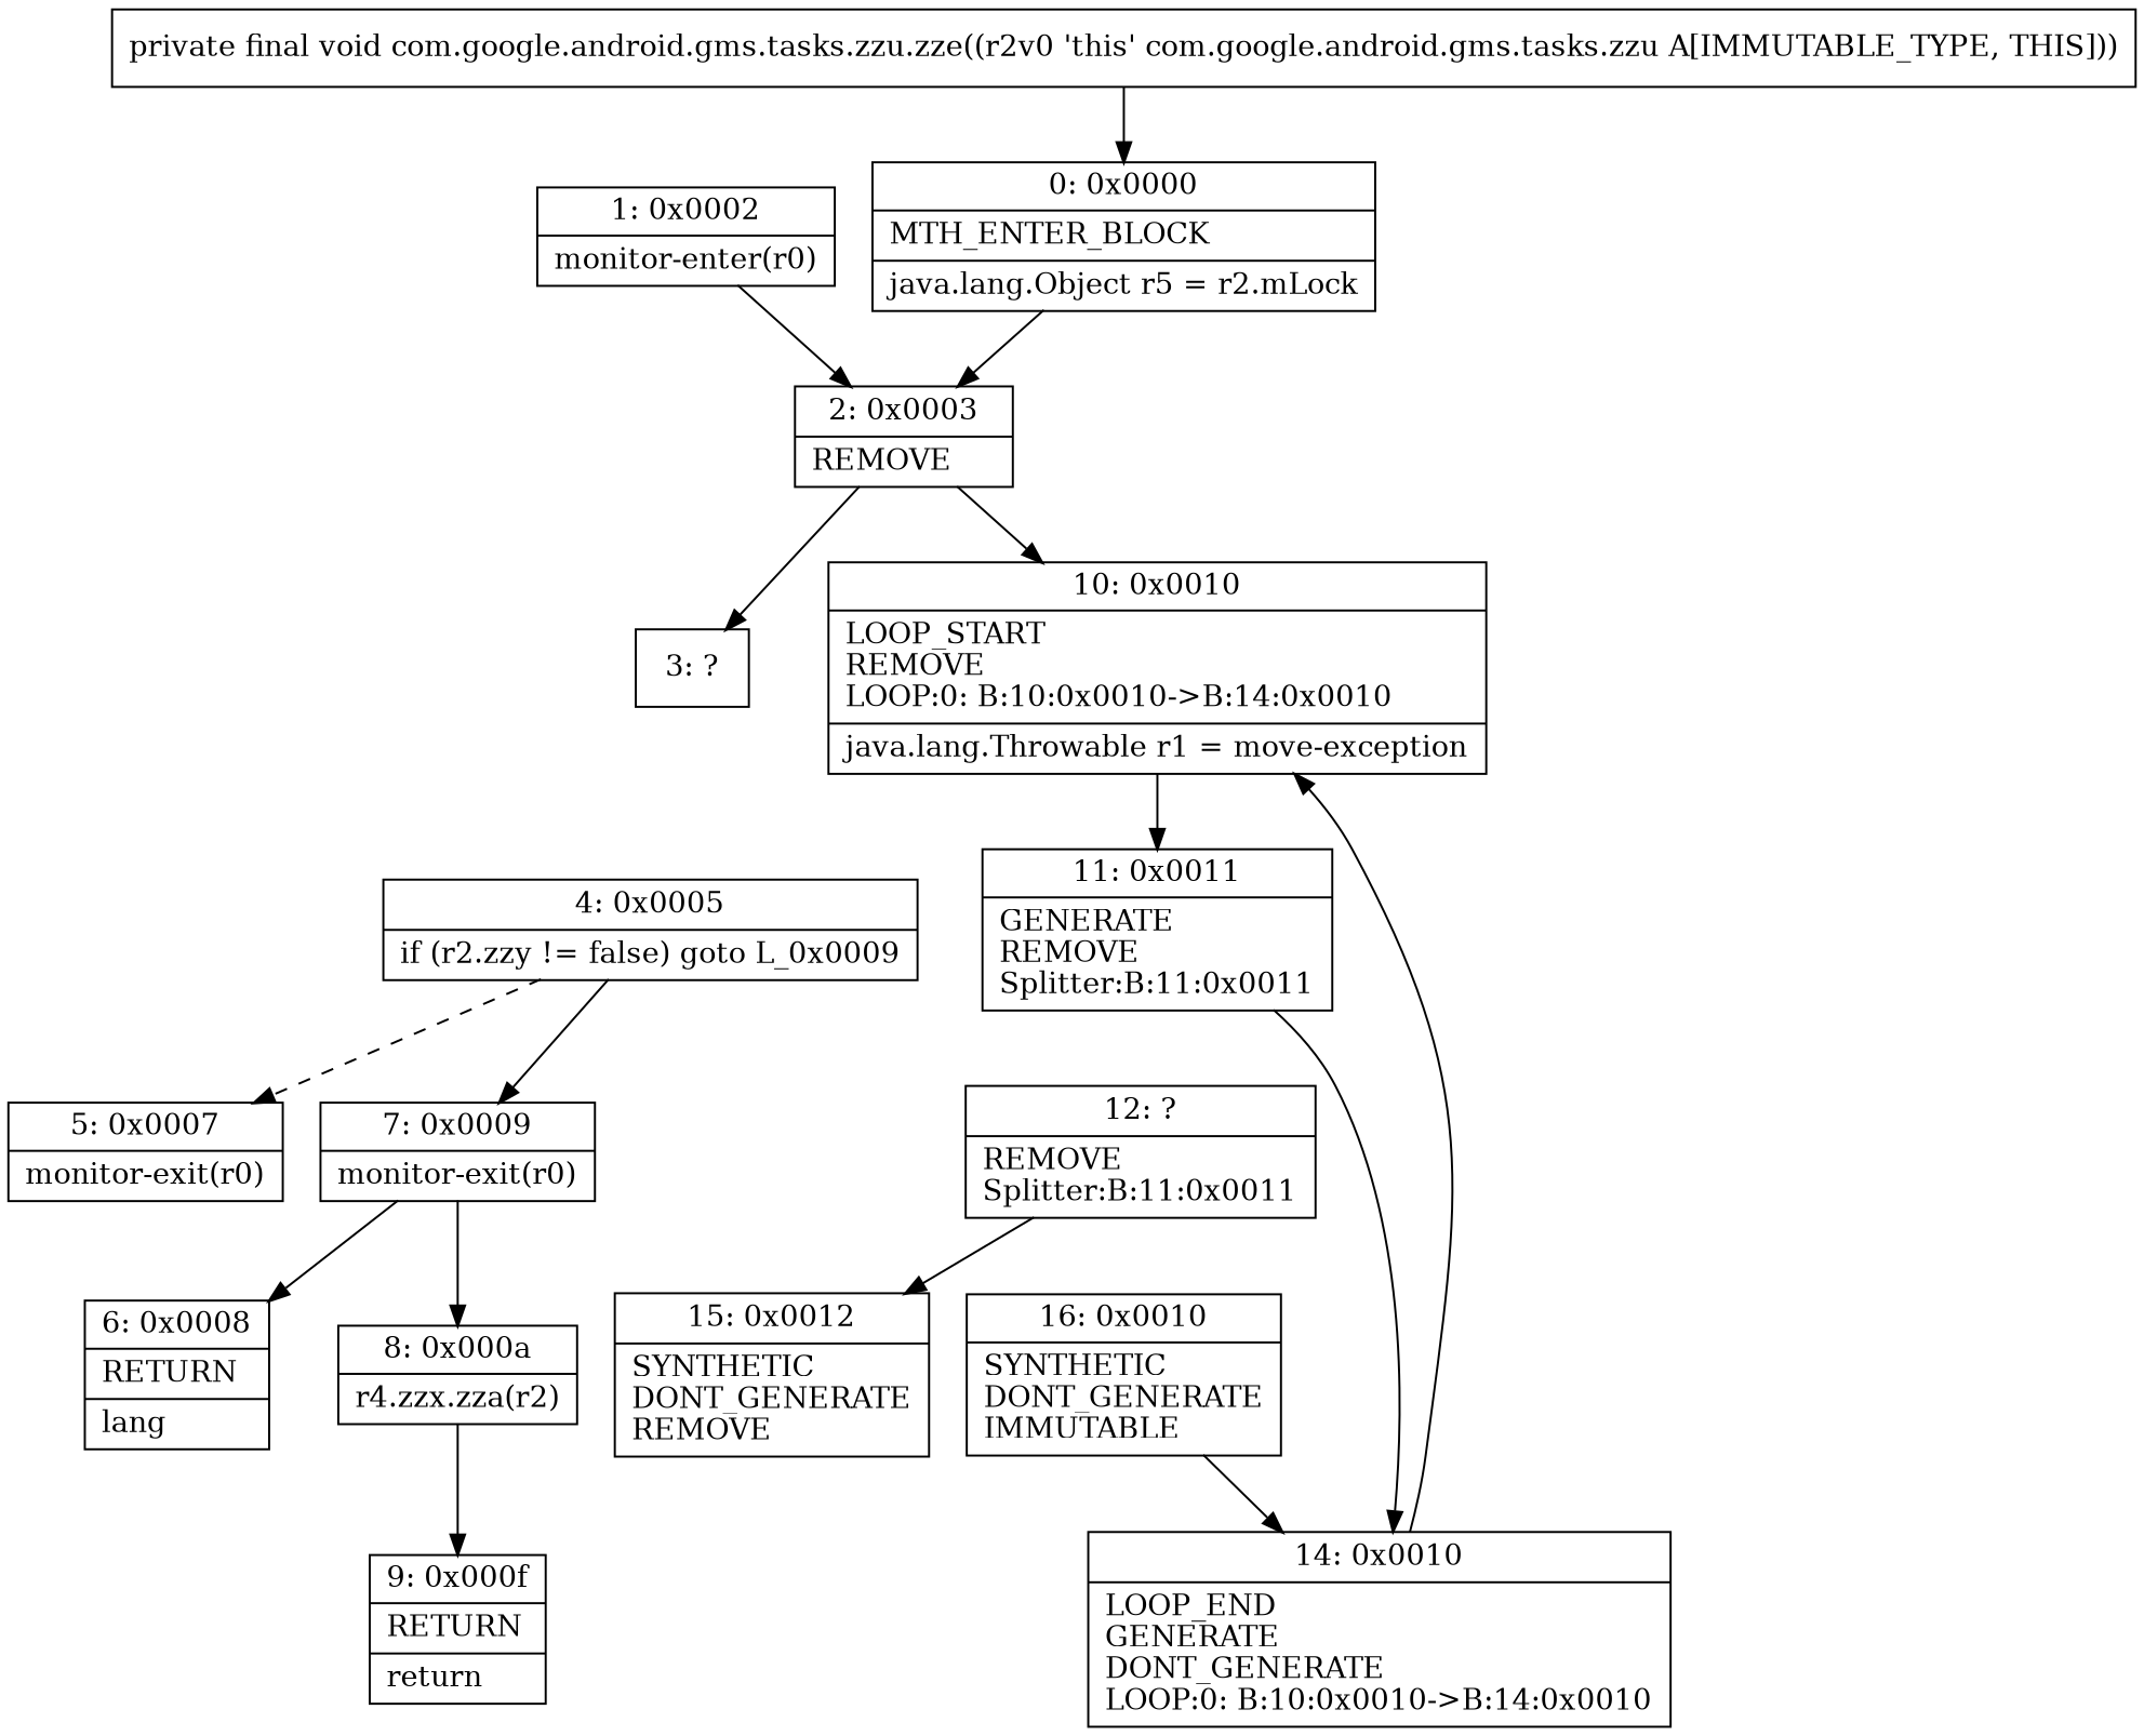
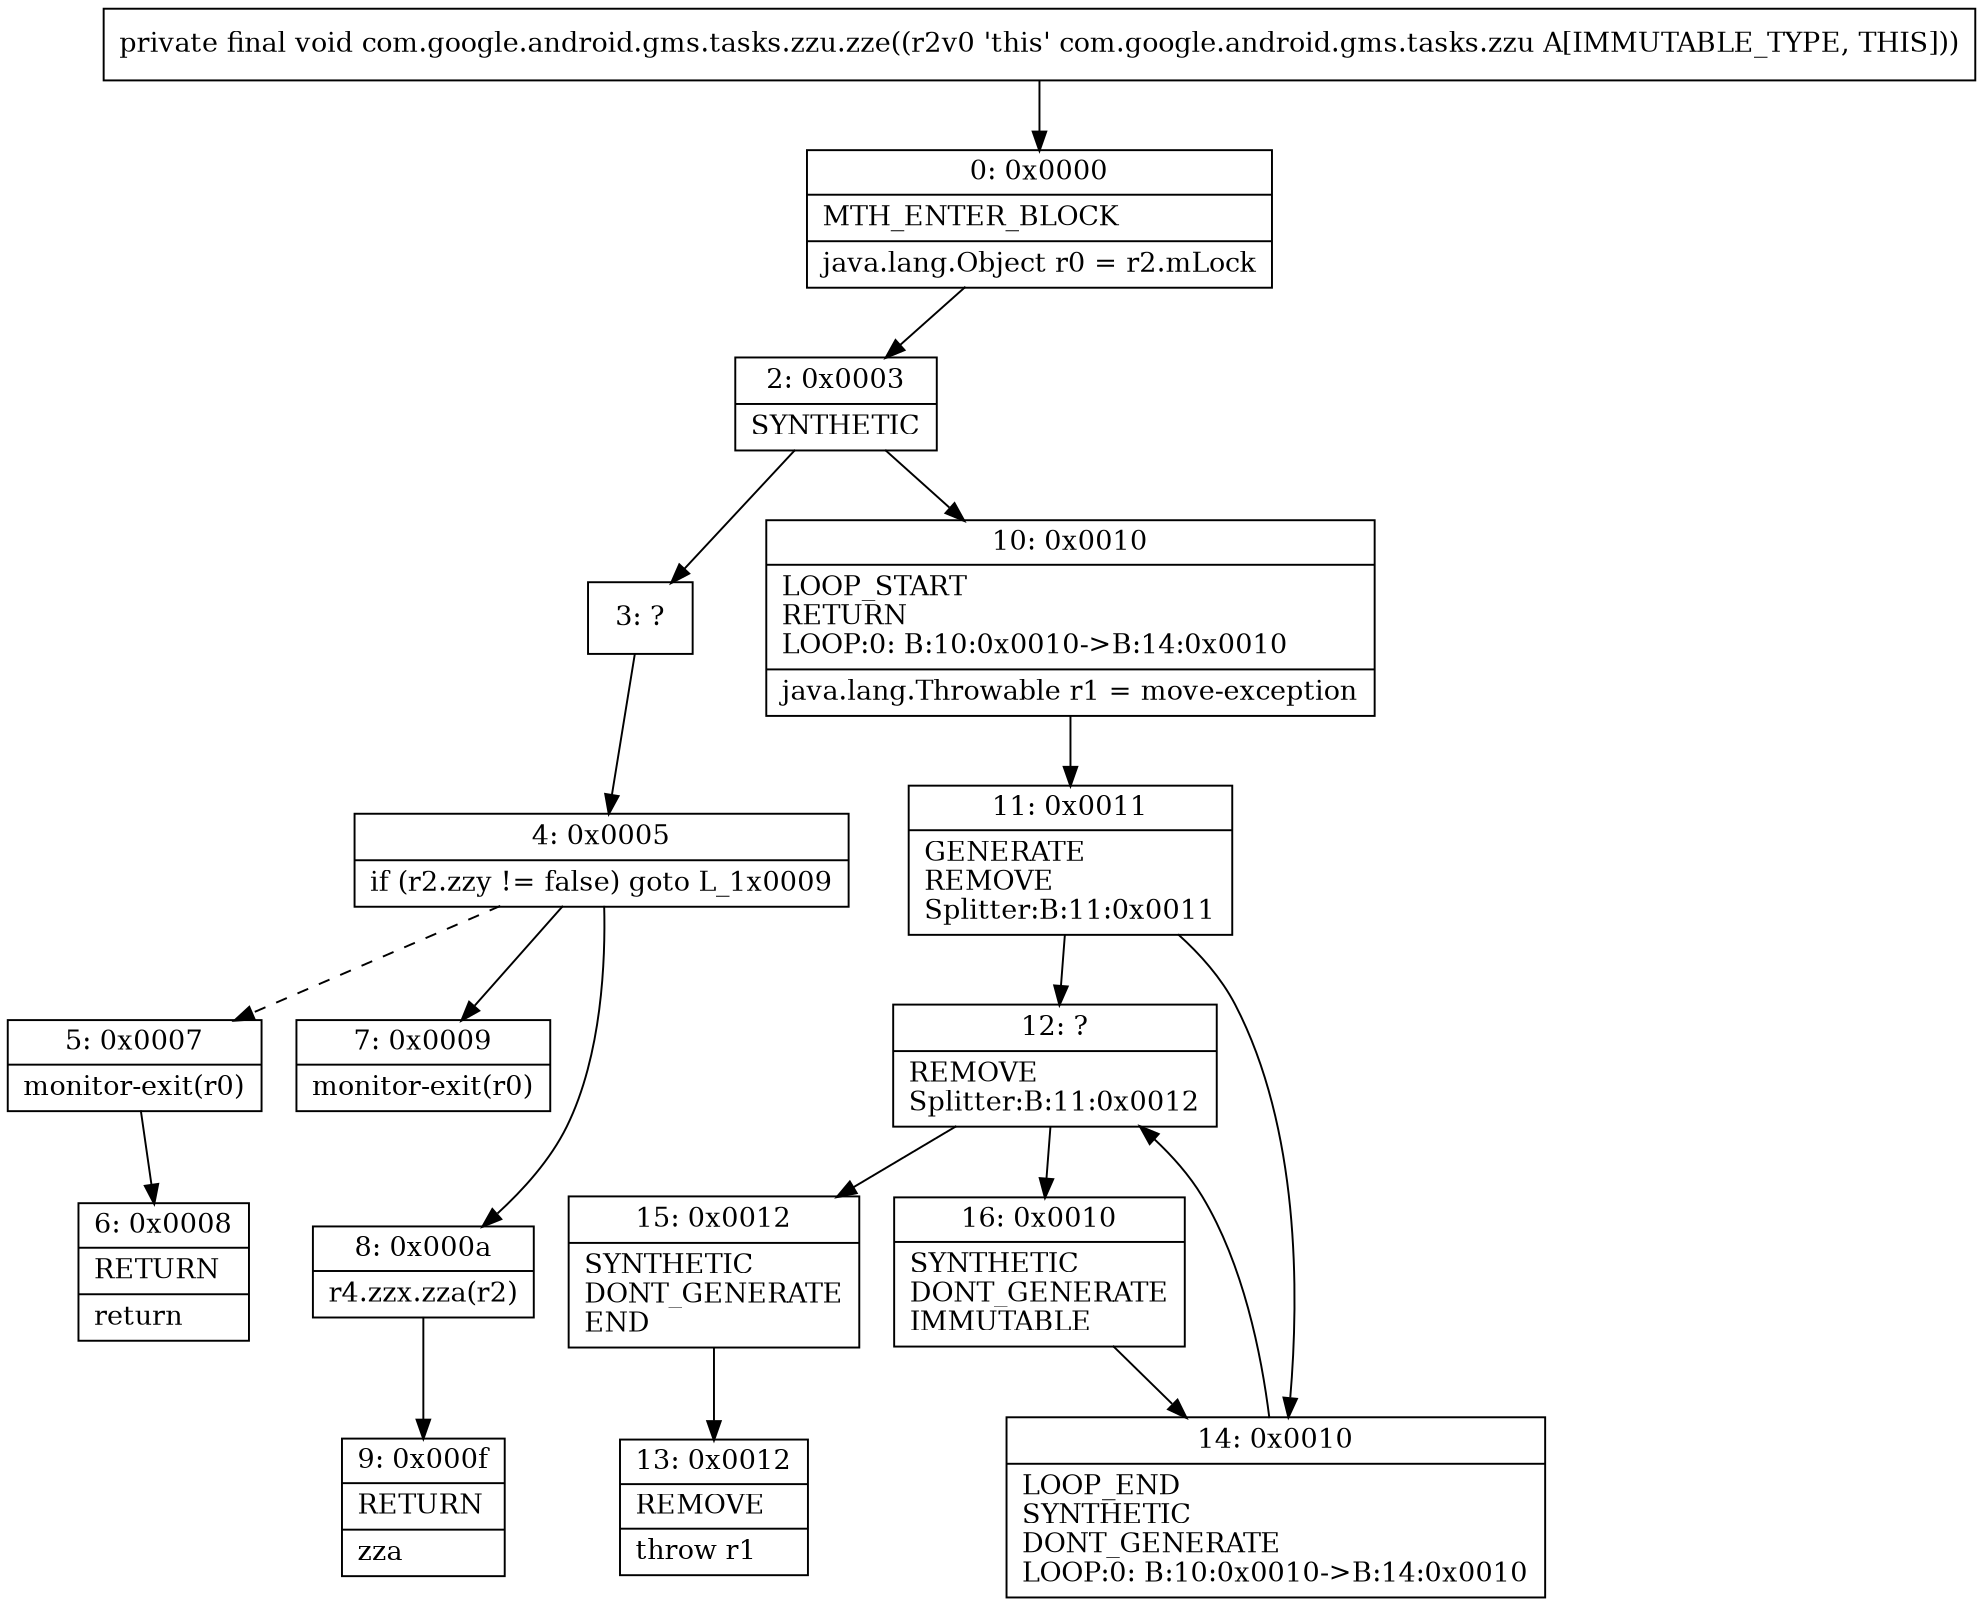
  digraph {
    node [shape=record]
-   n1 [label="{0\:\ 0x0000|MTH_ENTER_BLOCK\l|java.lang.Object r5 = r2.mLock\l}"]
-   n2 [label="{2\:\ 0x0003|REMOVE\l}"]
-   n3 [label="{1\:\ 0x0002|monitor\-enter(r0)\l}"]
+   n1 [label="{0\:\ 0x0000|MTH_ENTER_BLOCK\l|java.lang.Object r0 = r2.mLock\l}"]
+   n2 [label="{2\:\ 0x0003|SYNTHETIC\l}"]
    n4 [label="{3\:\ ?}"]
-   n5 [label="{10\:\ 0x0010|LOOP_START\lREMOVE\lLOOP:0: B:10:0x0010\-\>B:14:0x0010\l|java.lang.Throwable r1 = move\-exception\l}"]
-   n6 [label="{4\:\ 0x0005|if (r2.zzy != false) goto L_0x0009\l}"]
+   n5 [label="{10\:\ 0x0010|LOOP_START\lRETURN\lLOOP:0: B:10:0x0010\-\>B:14:0x0010\l|java.lang.Throwable r1 = move\-exception\l}"]
+   n6 [label="{4\:\ 0x0005|if (r2.zzy != false) goto L_1x0009\l}"]
    n7 [label="{11\:\ 0x0011|GENERATE\lREMOVE\lSplitter:B:11:0x0011\l}"]
    n8 [label="{5\:\ 0x0007|monitor\-exit(r0)\l}"]
    n9 [label="{7\:\ 0x0009|monitor\-exit(r0)\l}"]
-   n10 [label="{6\:\ 0x0008|RETURN\l|lang\l}"]
+   n10 [label="{6\:\ 0x0008|RETURN\l|return\l}"]
    n11 [label="{8\:\ 0x000a|r4.zzx.zza(r2)\l}"]
-   n12 [label="{9\:\ 0x000f|RETURN\l|return\l}"]
-   n13 [label="{12\:\ ?|REMOVE\lSplitter:B:11:0x0011\l}"]
-   n14 [label="{14\:\ 0x0010|LOOP_END\lGENERATE\lDONT_GENERATE\lLOOP:0: B:10:0x0010\-\>B:14:0x0010\l}"]
-   n15 [label="{15\:\ 0x0012|SYNTHETIC\lDONT_GENERATE\lREMOVE\l}"]
+   n12 [label="{9\:\ 0x000f|RETURN\l|zza\l}"]
+   n13 [label="{12\:\ ?|REMOVE\lSplitter:B:11:0x0012\l}"]
+   n14 [label="{14\:\ 0x0010|LOOP_END\lSYNTHETIC\lDONT_GENERATE\lLOOP:0: B:10:0x0010\-\>B:14:0x0010\l}"]
+   n15 [label="{15\:\ 0x0012|SYNTHETIC\lDONT_GENERATE\lEND\l}"]
    n16 [label="{16\:\ 0x0010|SYNTHETIC\lDONT_GENERATE\lIMMUTABLE\l}"]
+   n17 [label="{13\:\ 0x0012|REMOVE\l|throw r1\l}"]
    n18 [label="{private final void com.google.android.gms.tasks.zzu.zze((r2v0 'this' com.google.android.gms.tasks.zzu A[IMMUTABLE_TYPE, THIS])) }"]
    n1 -> n2
    n2 -> n4
    n2 -> n5
-   n3 -> n2
+   n4 -> n6
    n5 -> n7
    n6 -> n8 [style=dashed]
    n6 -> n9
+   n7 -> n13
    n7 -> n14
-   n9 -> n10
-   n9 -> n11
+   n8 -> n10
+   n6 -> n11
    n11 -> n12
    n13 -> n15
-   n14 -> n5
+   n13 -> n16
+   n14 -> n13
+   n15 -> n17
    n16 -> n14
    n18 -> n1
  }
